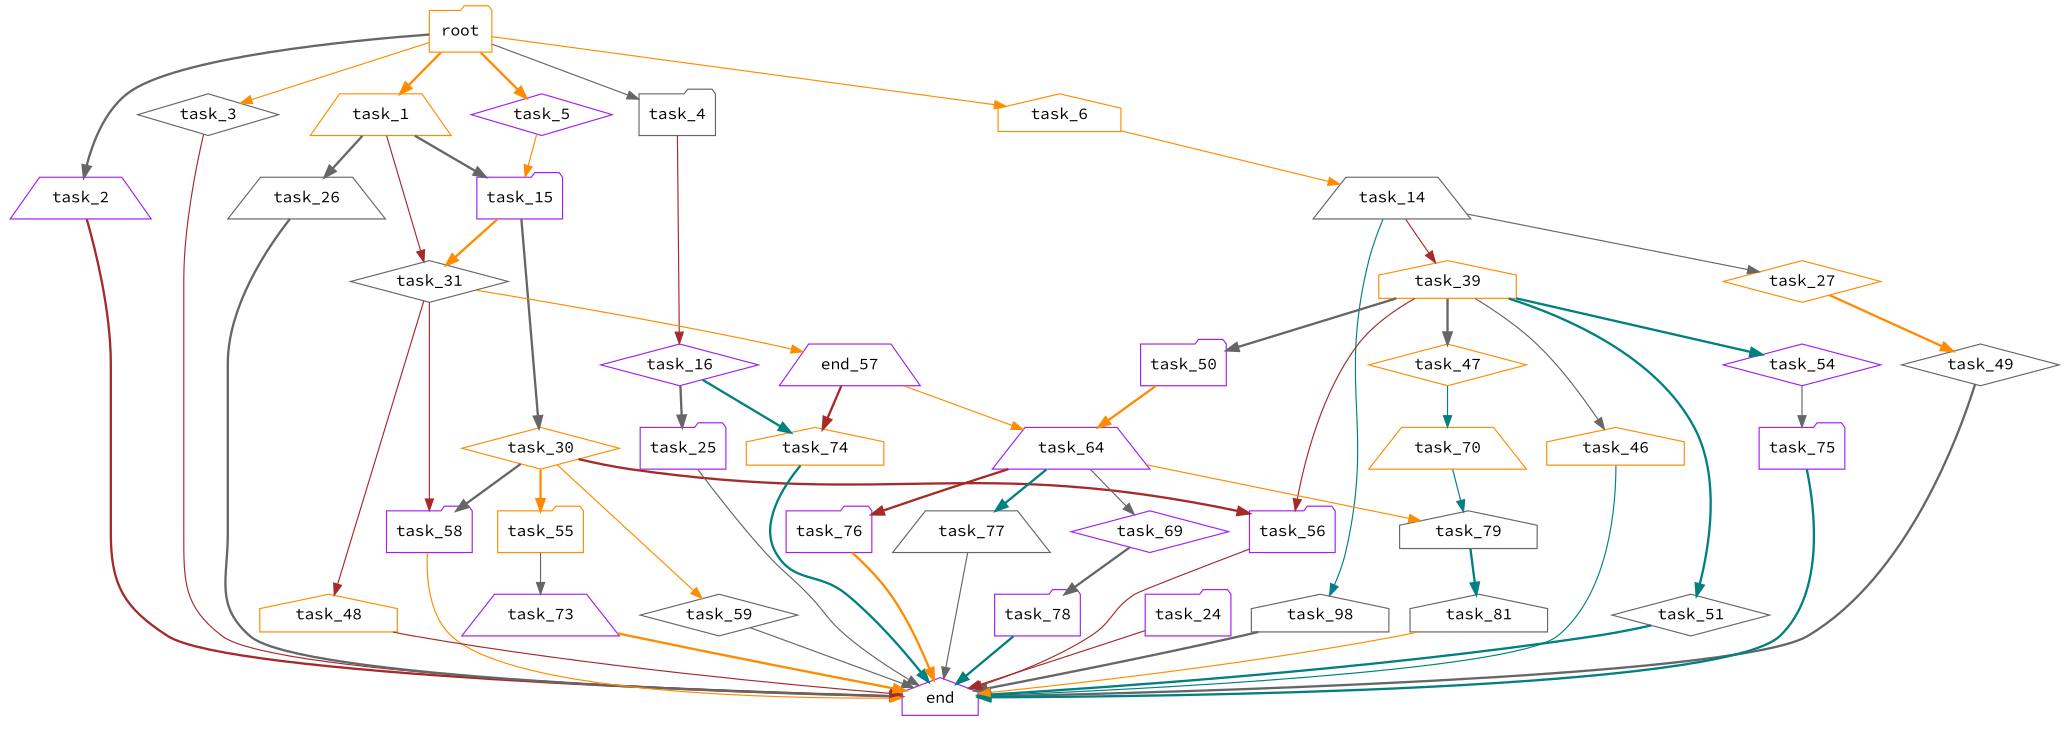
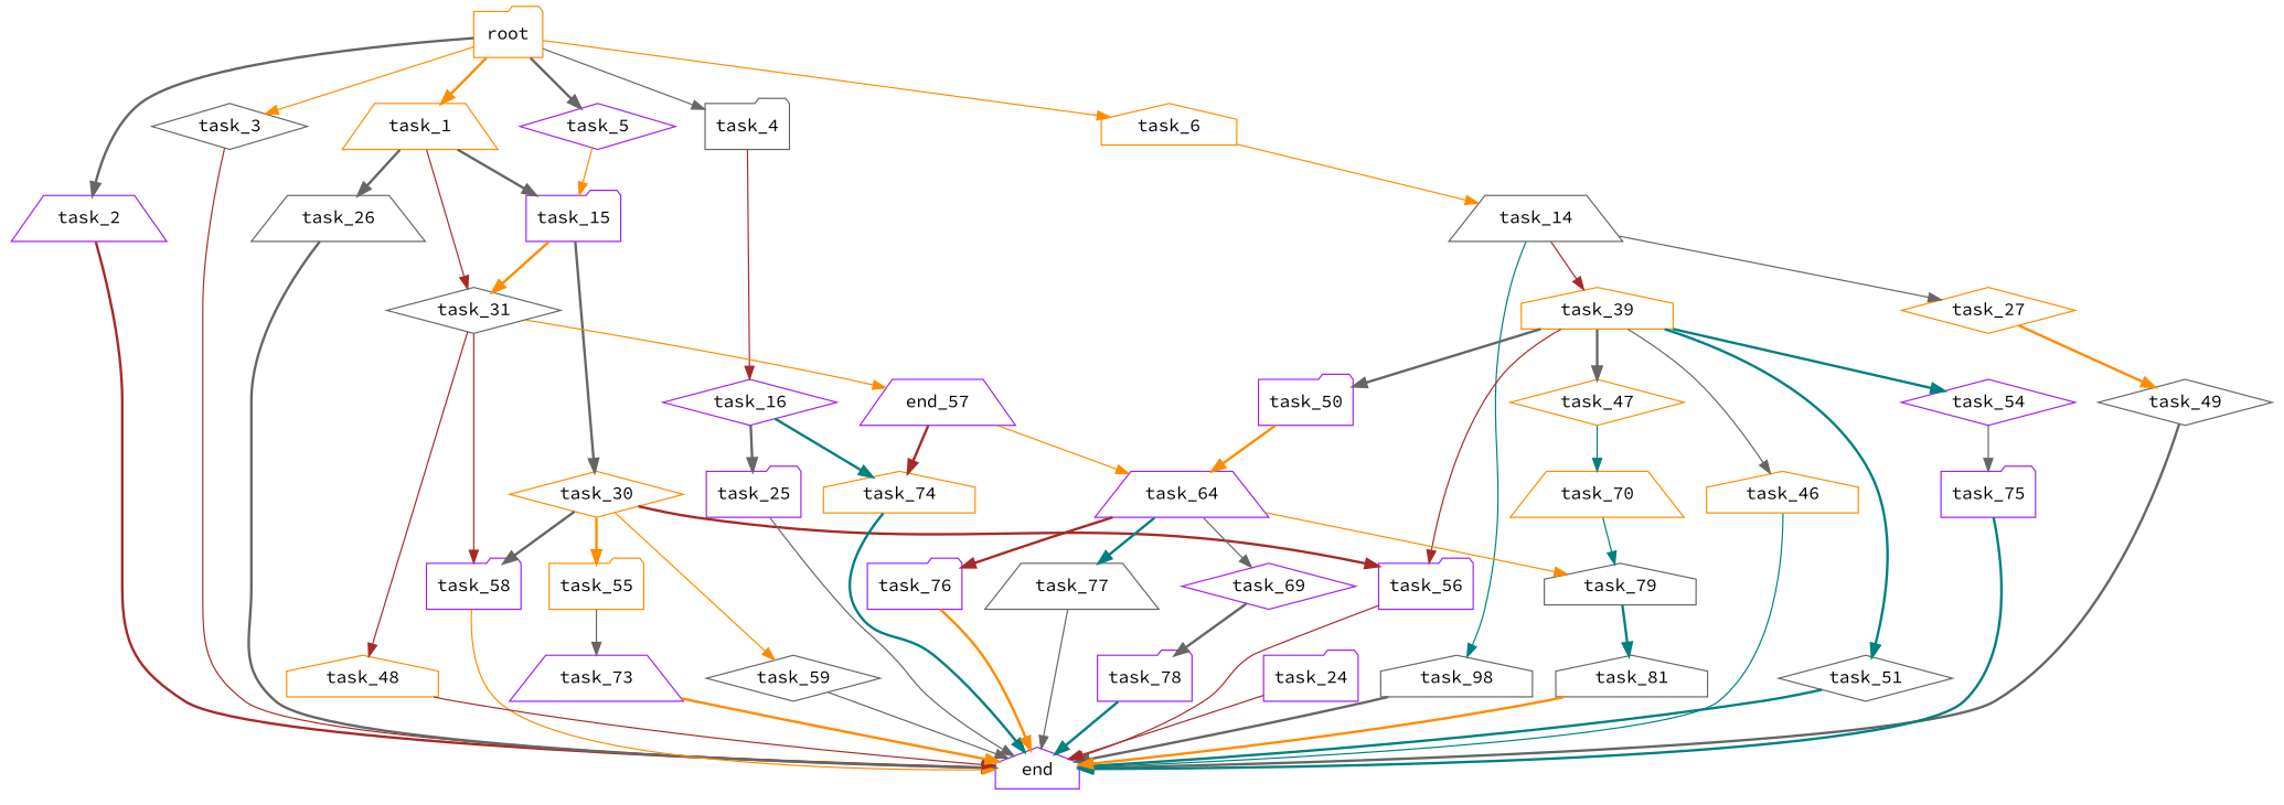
  digraph {
    fontname="Source Code Pro"
    node [color=purple fontname="Source Code Pro" shape=folder]
    edge [color=gray40 fontname="Source Code Pro" style=bold]
    root [color=darkorange]
    task_1 [color=darkorange shape=trapezium]
    task_2 [shape=trapezium]
    task_3 [color=gray40 shape=diamond]
    task_4 [color=gray40]
    task_5 [shape=diamond]
    task_6 [color=darkorange shape=house]
    task_15
    task_26 [color=gray40 shape=trapezium]
    task_31 [color=gray40 shape=diamond]
    end [shape=house]
    task_16 [shape=diamond]
    task_14 [color=gray40 shape=trapezium]
    task_30 [color=darkorange shape=diamond]
    task_58
    task_48 [color=darkorange shape=house]
    n17 [label=end_57 shape=trapezium]
    task_25
    task_74 [color=darkorange shape=house]
    task_27 [color=darkorange shape=diamond]
    n21 [color=gray40 label=task_98 shape=house]
    task_39 [color=darkorange shape=house]
    task_49 [color=gray40 shape=diamond]
    task_56
    task_46 [color=darkorange shape=house]
    task_47 [color=darkorange shape=diamond]
    task_50
    task_51 [color=gray40 shape=diamond]
    task_54 [shape=diamond]
    task_55 [color=darkorange]
    task_59 [color=gray40 shape=diamond]
    task_24
    task_73 [shape=trapezium]
    task_64 [shape=trapezium]
    task_70 [color=darkorange shape=trapezium]
    task_75
    task_79 [color=gray40 shape=house]
    task_69 [shape=diamond]
    task_76
    task_77 [color=gray40 shape=trapezium]
    task_78
    task_81 [color=gray40 shape=house]
    root -> task_1 [color=darkorange]
    root -> task_2
    root -> task_3 [color=darkorange style=solid]
    root -> task_4 [style=solid]
-   root -> task_5 [color=darkorange]
+   root -> task_5
    root -> task_6 [color=darkorange style=solid]
    task_1 -> task_15
    task_1 -> task_26
    task_1 -> task_31 [color=brown style=solid]
    task_2 -> end [color=brown]
    task_3 -> end [color=brown style=solid]
    task_4 -> task_16 [color=brown style=solid]
    task_5 -> task_15 [color=darkorange style=solid]
    task_6 -> task_14 [color=darkorange style=solid]
    task_15 -> task_31 [color=darkorange]
    task_15 -> task_30
    task_26 -> end
    task_31 -> task_58 [color=brown style=solid]
    task_31 -> task_48 [color=brown style=solid]
    task_31 -> n17 [color=darkorange style=solid]
    task_16 -> task_25
    task_16 -> task_74 [color=teal]
    task_14 -> task_27 [style=solid]
    task_14 -> n21 [color=teal style=solid]
    task_14 -> task_39 [color=brown style=solid]
    task_30 -> task_58
    task_30 -> task_56 [color=brown]
    task_30 -> task_55 [color=darkorange]
    task_30 -> task_59 [color=darkorange style=solid]
    task_58 -> end [color=darkorange style=solid]
    task_48 -> end [color=brown style=solid]
    n17 -> task_74 [color=brown]
    n17 -> task_64 [color=darkorange style=solid]
    task_25 -> end [style=solid]
    task_74 -> end [color=teal]
    task_27 -> task_49 [color=darkorange]
    n21 -> end
    task_39 -> task_56 [color=brown style=solid]
    task_39 -> task_46 [style=solid]
    task_39 -> task_47
    task_39 -> task_50
    task_39 -> task_51 [color=teal]
    task_39 -> task_54 [color=teal]
    task_49 -> end
    task_56 -> end [color=brown style=solid]
    task_46 -> end [color=teal style=solid]
    task_47 -> task_70 [color=teal style=solid]
    task_50 -> task_64 [color=darkorange]
    task_51 -> end [color=teal]
    task_54 -> task_75 [style=solid]
    task_55 -> task_73 [style=solid]
    task_59 -> end [style=solid]
    task_24 -> end [color=brown style=solid]
    task_73 -> end [color=darkorange]
    task_64 -> task_79 [color=darkorange style=solid]
    task_64 -> task_69 [style=solid]
    task_64 -> task_76 [color=brown]
    task_64 -> task_77 [color=teal]
    task_70 -> task_79 [color=teal style=solid]
    task_75 -> end [color=teal]
    task_79 -> task_81 [color=teal]
    task_69 -> task_78
    task_76 -> end [color=darkorange]
    task_77 -> end [style=solid]
    task_78 -> end [color=teal]
-   task_81 -> end [color=darkorange style=solid]
+   task_81 -> end [color=darkorange]
  }
